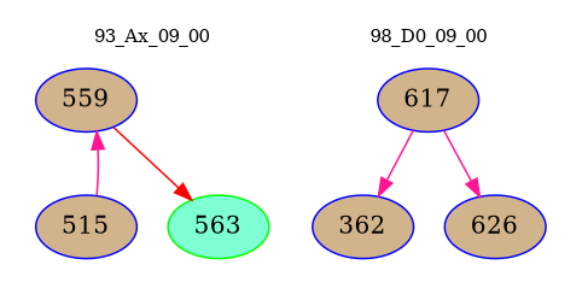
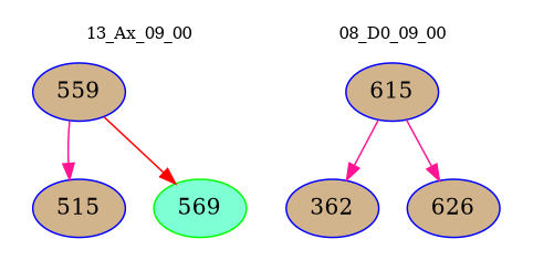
  digraph {
    node [color=blue fillcolor=tan style=filled]
    edge [color=deeppink]
    n1 [label=559]
    n2 [label=515]
-   n3 [color=green fillcolor=aquamarine label=563]
-   n4 [label=617]
+   n3 [color=green fillcolor=aquamarine label=569]
+   n4 [label=615]
    n5 [label=362]
    n6 [label=626]
    subgraph cluster_1 {
      color=white
      fontsize=10
-     label="93_Ax_09_00"
+     label="13_Ax_09_00"
      n1
      n2
      n3
    }
    subgraph cluster_2 {
      color=white
      fontsize=10
-     label="98_D0_09_00"
+     label="08_D0_09_00"
      n4
      n5
      n6
    }
-   n2 -> n1
+   n1 -> n2
    n1 -> n3 [color=red]
    n4 -> n5
    n4 -> n6
  }
